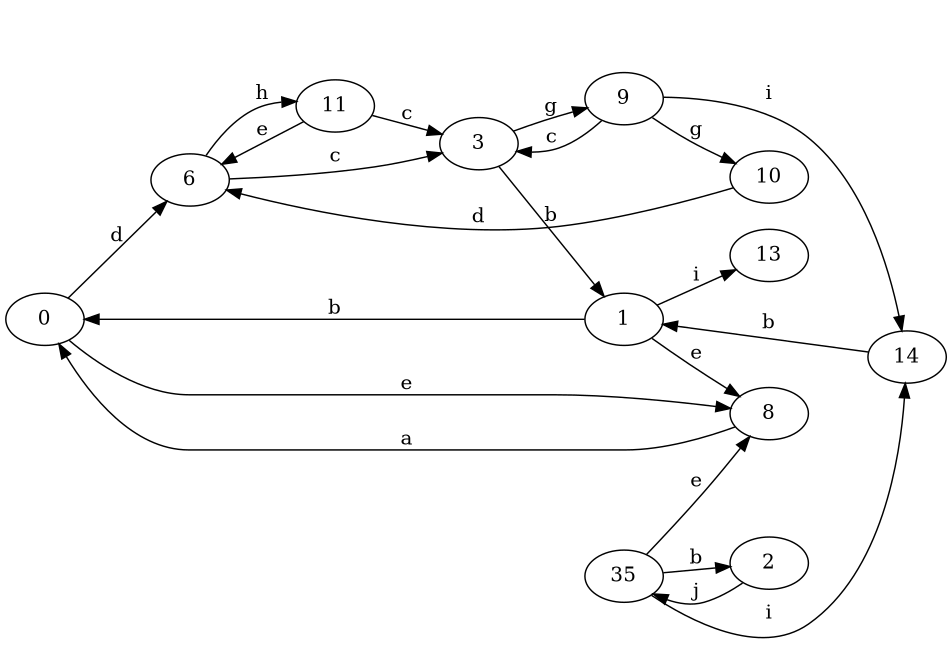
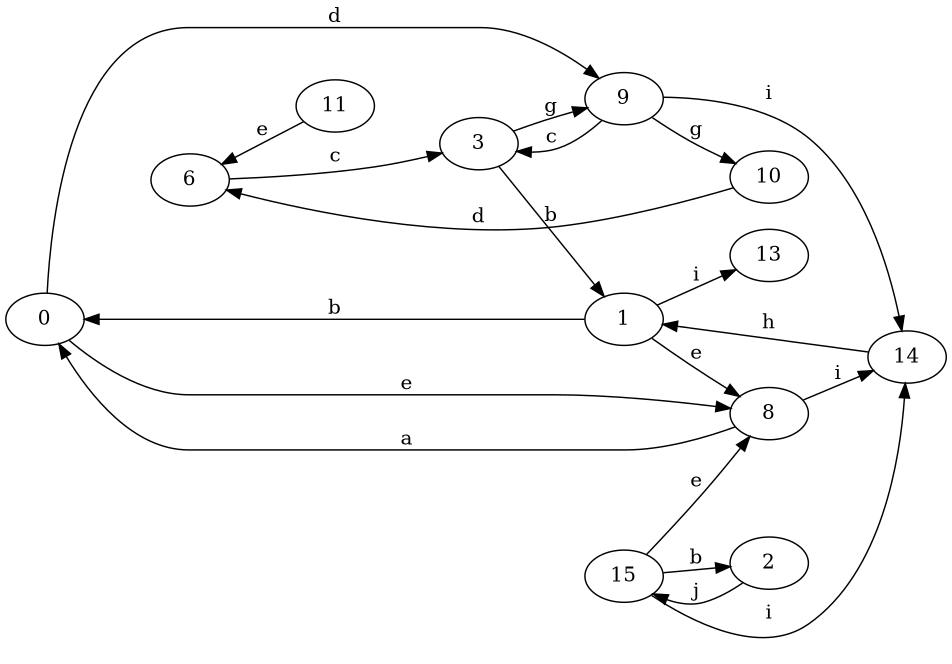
  strict digraph {
    rankdir=LR
    0
    6
    8
    3
    11
    14
    1
    13
    2
-   15 [label=35]
+   15
    9
    10
-   0 -> 6 [label=d]
+   0 -> 9 [label=d]
    0 -> 8 [label=e]
    6 -> 3 [label=c]
-   6 -> 11 [label=h]
    8 -> 0 [label=a]
+   8 -> 14 [label=i]
    3 -> 1 [label=b]
    3 -> 9 [label=g]
    11 -> 6 [label=e]
-   11 -> 3 [label=c]
-   14 -> 1 [label=b]
+   14 -> 1 [label=h]
    1 -> 0 [label=b]
    1 -> 8 [label=e]
    1 -> 13 [label=i]
    2 -> 15 [label=j]
    15 -> 8 [label=e]
    15 -> 14 [label=i]
    15 -> 2 [label=b]
    9 -> 3 [label=c]
    9 -> 14 [label=i]
    9 -> 10 [label=g]
    10 -> 6 [label=d]
  }
